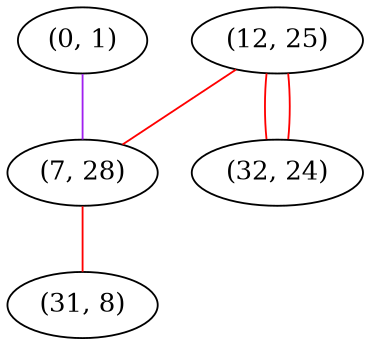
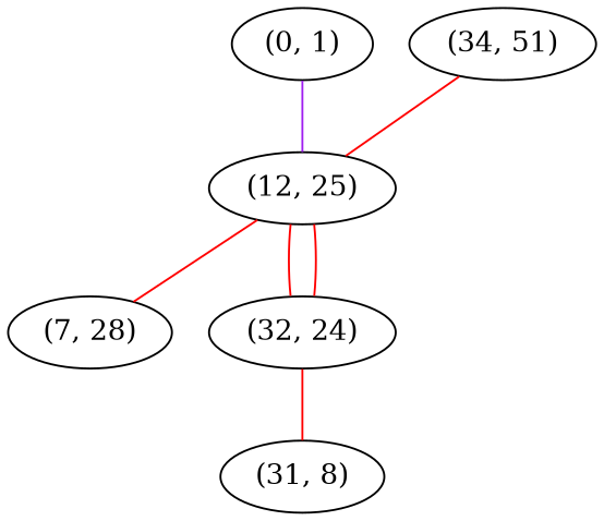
  graph {
    edge [color=red weight=1]
    n1 [label="(0, 1)"]
    "(7, 28)"
    n3 [label="(12, 25)"]
+   "(34, 51)"
    "(32, 24)"
    "(31, 8)"
-   n1 -- "(7, 28)" [color=purple weight=4]
+   n1 -- n3 [color=purple weight=4]
    n3 -- "(7, 28)"
    n3 -- "(32, 24)"
    n3 -- "(32, 24)"
-   "(7, 28)" -- "(31, 8)"
+   "(34, 51)" -- n3
+   "(32, 24)" -- "(31, 8)"
  }
